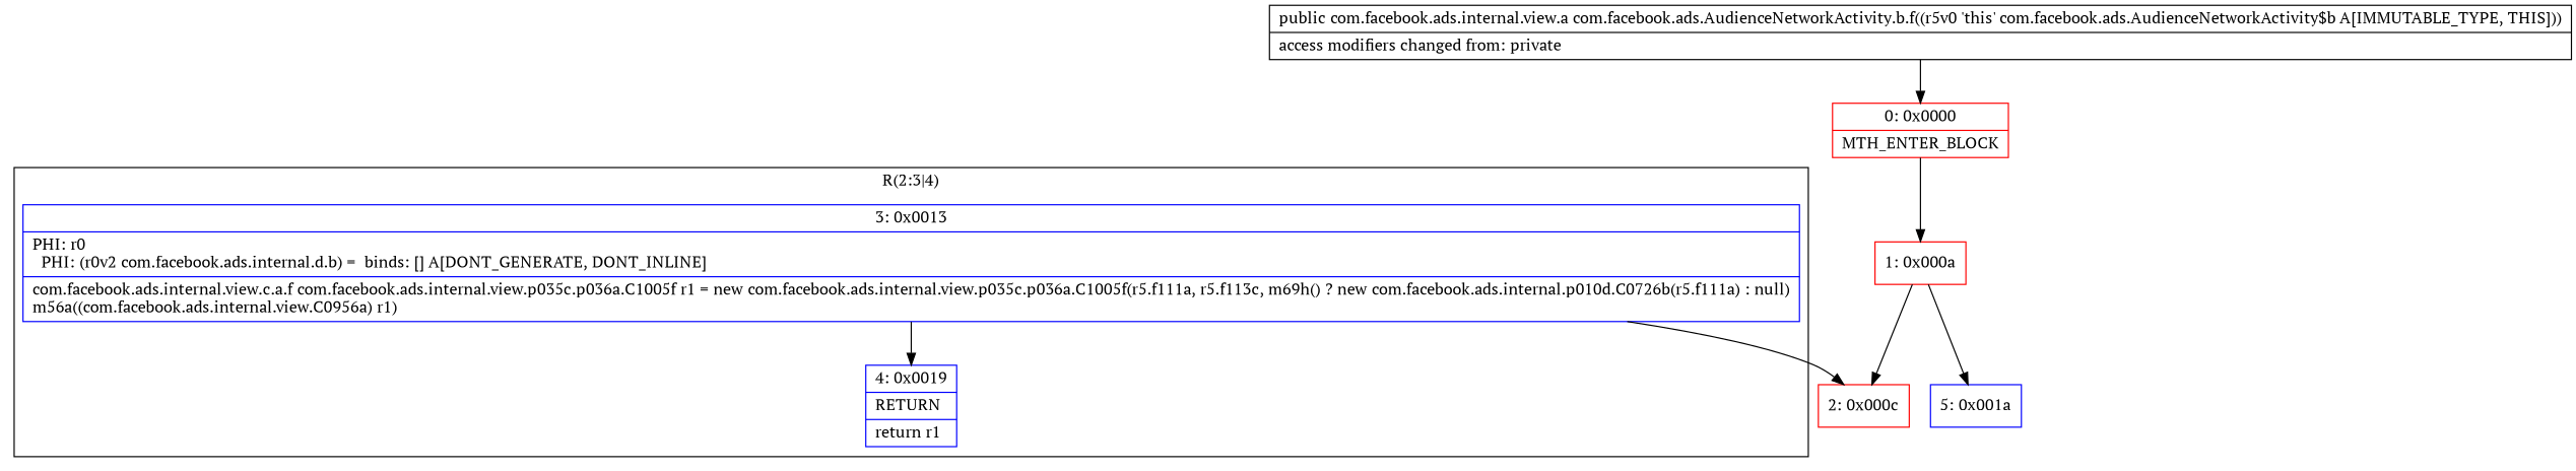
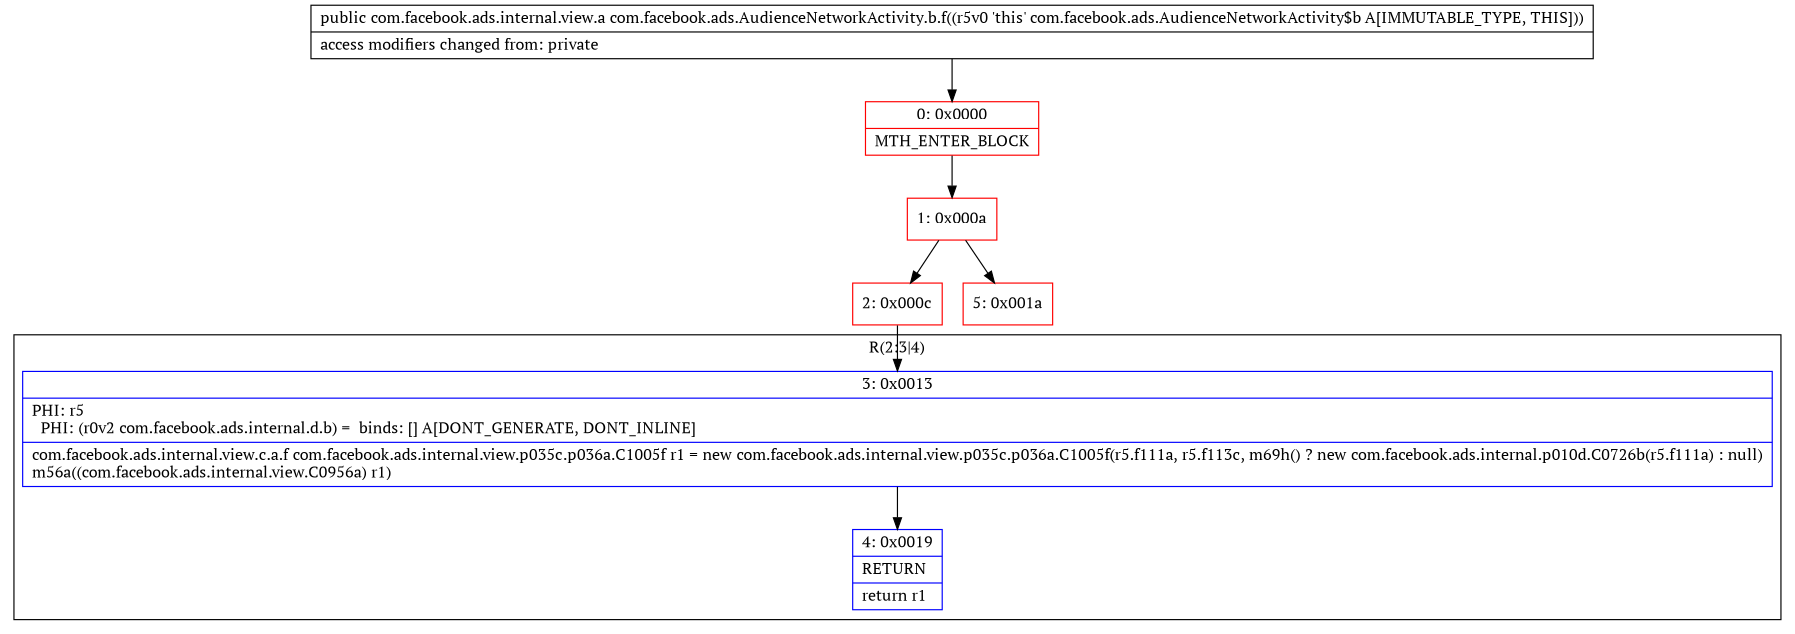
  digraph {
    fontname="PT Serif"
    node [color=red fontname="PT Serif" shape=record]
    edge [fontname="PT Serif"]
-   n1 [color=blue label="{3\:\ 0x0013|PHI: r0 \l  PHI: (r0v2 com.facebook.ads.internal.d.b) =  binds: [] A[DONT_GENERATE, DONT_INLINE]\l|com.facebook.ads.internal.view.c.a.f com.facebook.ads.internal.view.p035c.p036a.C1005f r1 = new com.facebook.ads.internal.view.p035c.p036a.C1005f(r5.f111a, r5.f113c, m69h() ? new com.facebook.ads.internal.p010d.C0726b(r5.f111a) : null)\lm56a((com.facebook.ads.internal.view.C0956a) r1)\l}"]
+   n1 [color=blue label="{3\:\ 0x0013|PHI: r5 \l  PHI: (r0v2 com.facebook.ads.internal.d.b) =  binds: [] A[DONT_GENERATE, DONT_INLINE]\l|com.facebook.ads.internal.view.c.a.f com.facebook.ads.internal.view.p035c.p036a.C1005f r1 = new com.facebook.ads.internal.view.p035c.p036a.C1005f(r5.f111a, r5.f113c, m69h() ? new com.facebook.ads.internal.p010d.C0726b(r5.f111a) : null)\lm56a((com.facebook.ads.internal.view.C0956a) r1)\l}"]
    n2 [color=blue label="{4\:\ 0x0019|RETURN\l|return r1\l}"]
    n3 [label="{0\:\ 0x0000|MTH_ENTER_BLOCK\l}"]
    n4 [label="{1\:\ 0x000a}"]
    n5 [label="{2\:\ 0x000c}"]
-   n6 [color=blue label="{5\:\ 0x001a}"]
+   n6 [label="{5\:\ 0x001a}"]
    n7 [label="{public com.facebook.ads.internal.view.a com.facebook.ads.AudienceNetworkActivity.b.f((r5v0 'this' com.facebook.ads.AudienceNetworkActivity$b A[IMMUTABLE_TYPE, THIS]))  | access modifiers changed from: private\l}" color=""]
    subgraph cluster_1 {
      label="R(2:3|4)"
      n1
      n2
    }
    n1 -> n2
    n3 -> n4
    n4 -> n5
    n4 -> n6
-   n1 -> n5
+   n5 -> n1
    n7 -> n3
  }
